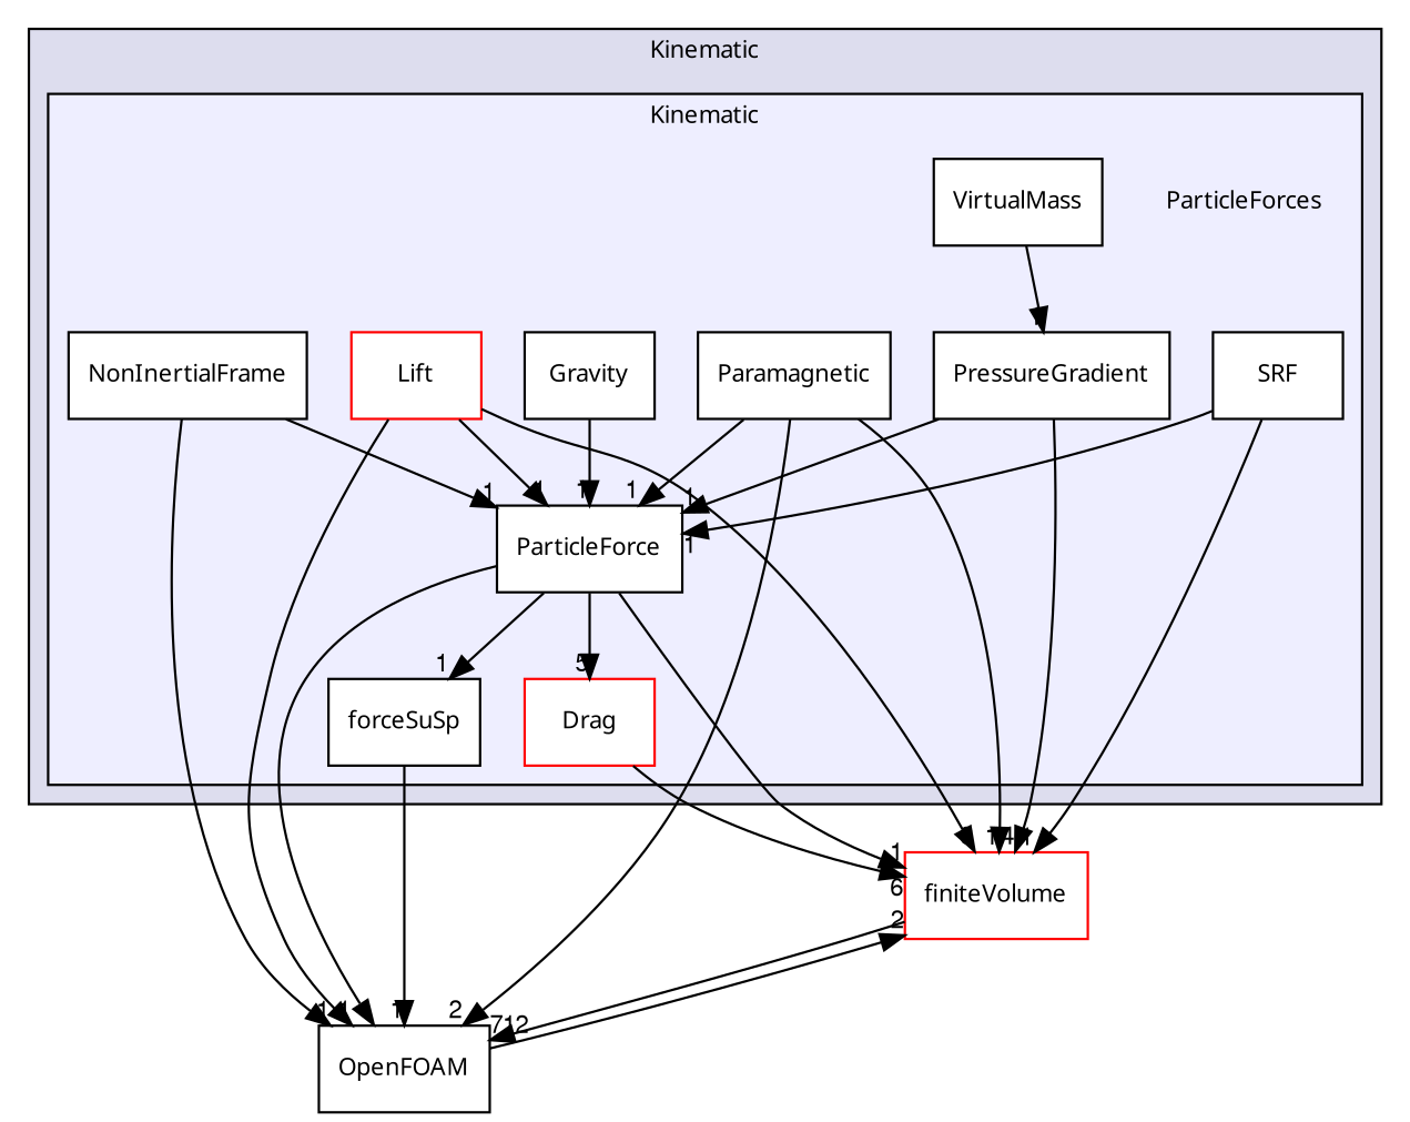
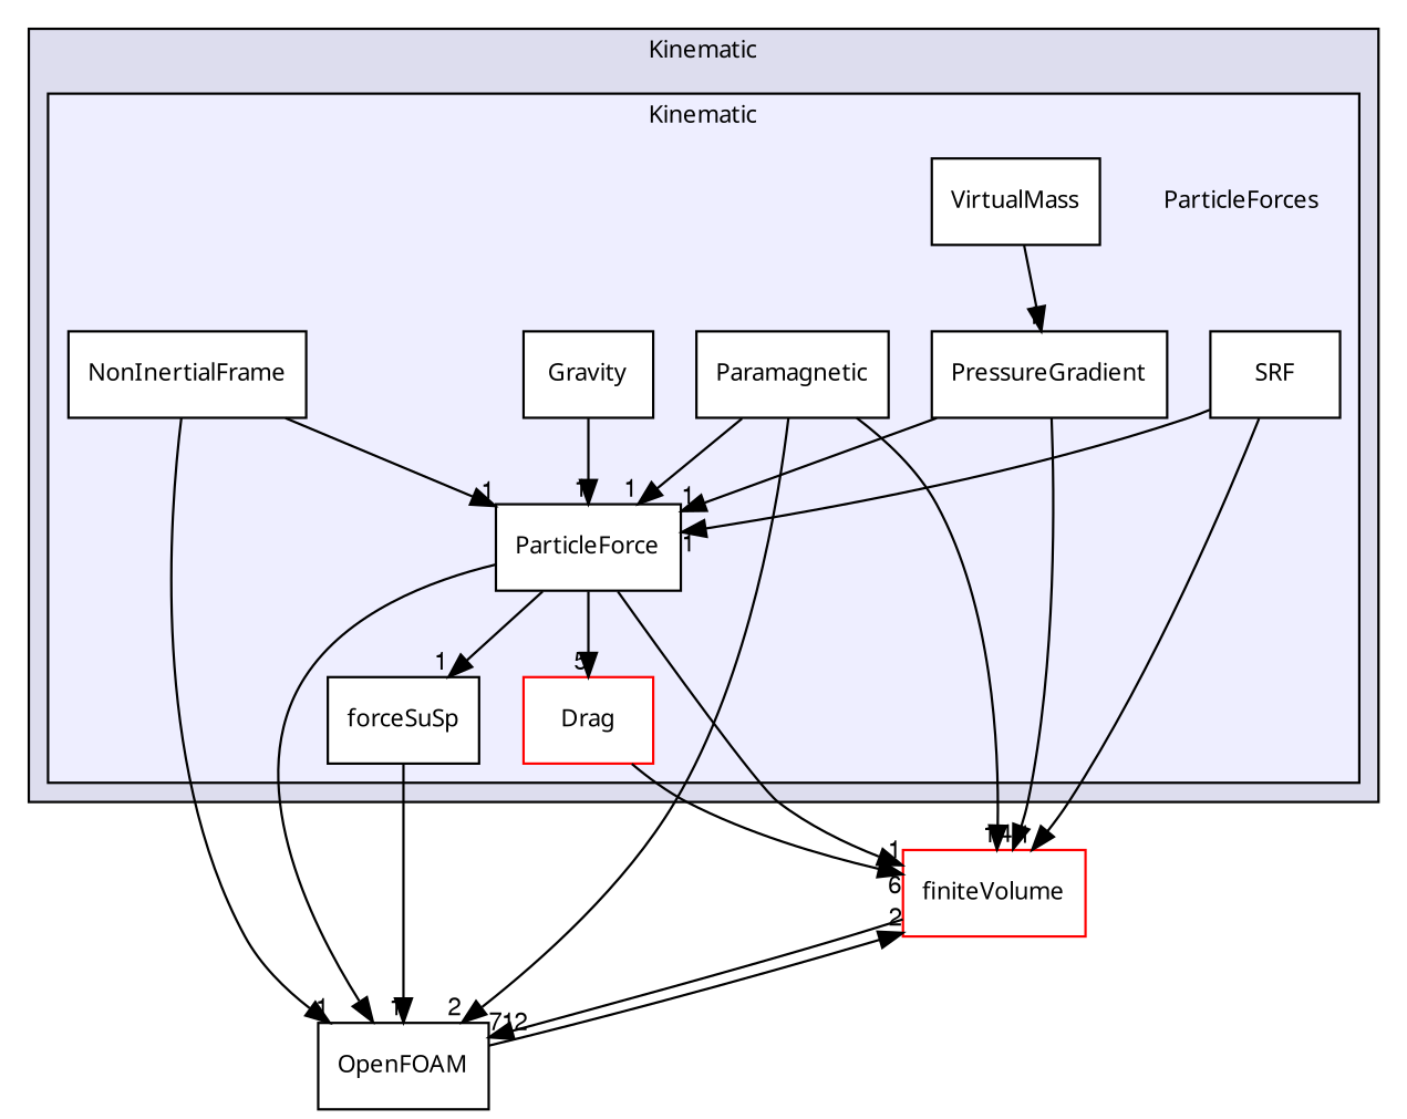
  digraph {
    compound=true
    fontname="Noto Sans"
    node [fontname="Noto Sans" fontsize=10 shape=box color=black fillcolor=white style=filled]
    edge [fontname="Noto Sans" headlabel=1 labeldistance=1.5 labelfontname=FreeSans labelfontsize=10]
    n1 [label=ParticleForces shape=plaintext color="" fillcolor="" style=""]
    n2 [color=red label=Drag]
    n3 [label=forceSuSp]
    n4 [label=Gravity]
-   n5 [color=red label=Lift]
    n6 [label=NonInertialFrame]
    n7 [label=Paramagnetic]
    n8 [label=ParticleForce]
    n9 [label=PressureGradient]
    n10 [label=SRF]
    n11 [label=VirtualMass]
    n12 [color=red label=finiteVolume fillcolor="" style=""]
    n13 [label=OpenFOAM fillcolor="" style=""]
    subgraph cluster_1 {
      bgcolor="#ddddee"
      fontsize=10
      label=Kinematic
      pencolor=black
      subgraph cluster_2 {
        bgcolor="#eeeeff"
        fontsize=10
        label=Kinematic
        pencolor=black
        n1
        n2
        n3
        n4
-       n5
        n6
        n7
        n8
        n9
        n10
        n11
      }
    }
    n2 -> n12 [headlabel=6]
    n3 -> n13
    n4 -> n8
-   n5 -> n8
-   n5 -> n12 [headlabel=3]
-   n5 -> n13
    n6 -> n8
    n6 -> n13
    n7 -> n8
    n7 -> n12
    n7 -> n13 [headlabel=2]
    n8 -> n2 [headlabel=5]
    n8 -> n3
    n8 -> n12
    n8 -> n13
    n9 -> n8
    n9 -> n12 [headlabel=4]
    n10 -> n8
    n10 -> n12
    n11 -> n9
    n12 -> n13 [headlabel=712]
    n13 -> n12 [headlabel=2]
  }
